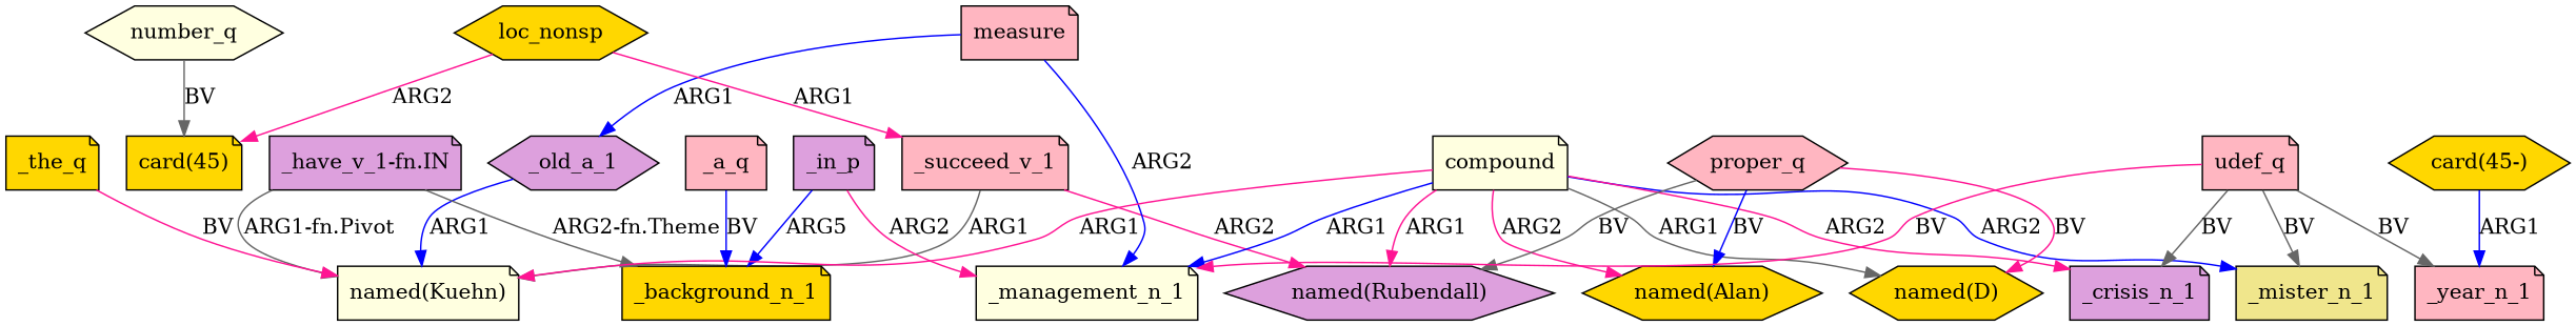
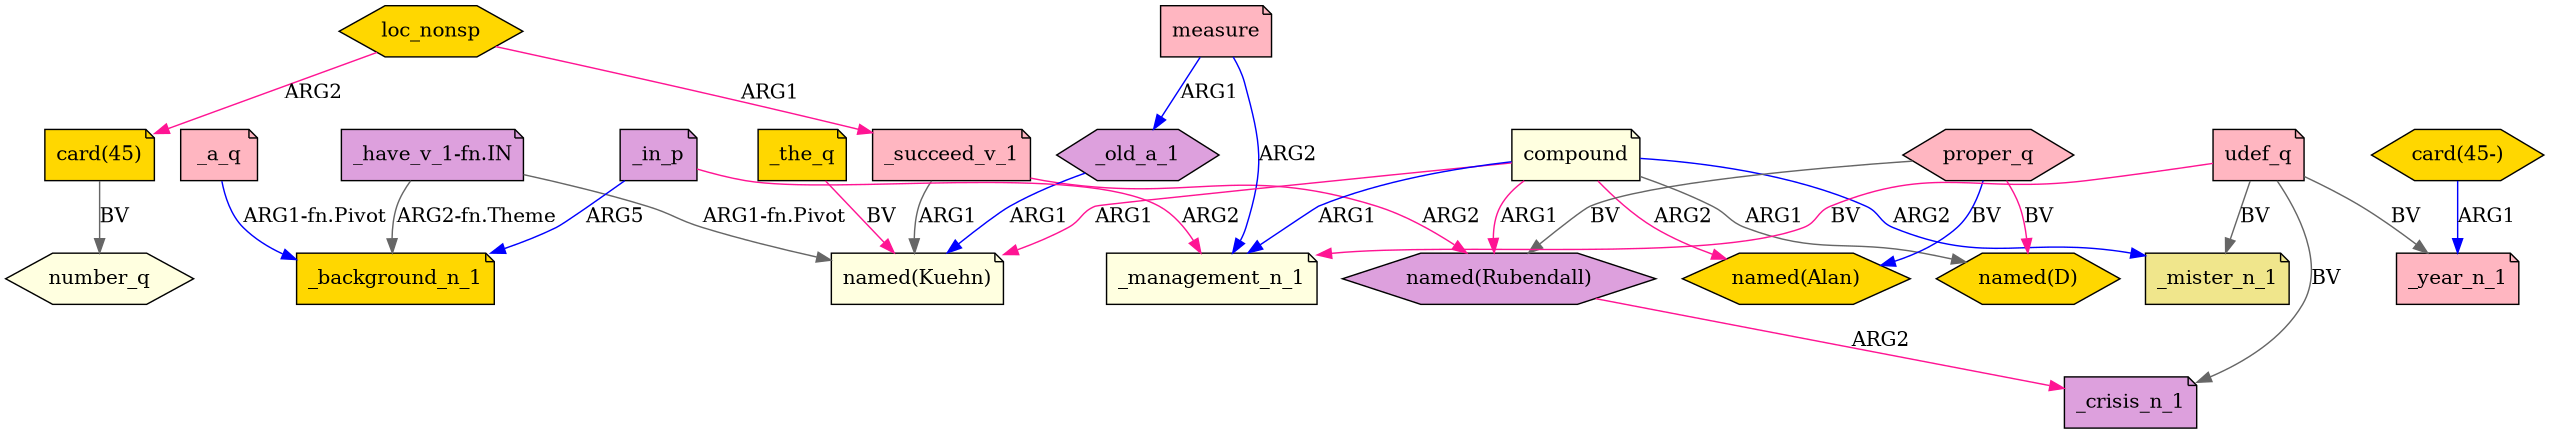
  digraph {
    node [fillcolor=gold shape=note style=filled]
    edge [color=deeppink]
    _succeed_v_1 [fillcolor=lightpink]
    "named(Kuehn)" [fillcolor=lightyellow]
    "named(Rubendall)" [fillcolor=plum shape=hexagon]
    measure [fillcolor=lightpink]
    _old_a_1 [fillcolor=plum shape=hexagon]
    _management_n_1 [fillcolor=lightyellow]
    _year_n_1 [fillcolor=lightpink]
    loc_nonsp [shape=hexagon]
    "card(45)"
    "card(45-)" [shape=hexagon]
    "_have_v_1-fn.IN" [fillcolor=plum]
    _background_n_1
    _in_p [fillcolor=plum]
    compound [fillcolor=lightyellow]
    _mister_n_1 [fillcolor=khaki]
    "named(Alan)" [shape=hexagon]
    _crisis_n_1 [fillcolor=plum]
    "named(D)" [shape=hexagon]
    proper_q [fillcolor=lightpink shape=hexagon]
    udef_q [fillcolor=lightpink]
    _the_q
    number_q [fillcolor=lightyellow shape=hexagon]
    _a_q [fillcolor=lightpink]
    _succeed_v_1 -> "named(Kuehn)" [color=gray40 label=ARG1]
    _succeed_v_1 -> "named(Rubendall)" [label=ARG2]
    measure -> _old_a_1 [color=blue label=ARG1]
    measure -> _management_n_1 [color=blue label=ARG2]
    _old_a_1 -> "named(Kuehn)" [color=blue label=ARG1]
    loc_nonsp -> _succeed_v_1 [label=ARG1]
    loc_nonsp -> "card(45)" [label=ARG2]
    "card(45-)" -> _year_n_1 [color=blue label=ARG1]
    "_have_v_1-fn.IN" -> "named(Kuehn)" [color=gray40 label="ARG1-fn.Pivot"]
    "_have_v_1-fn.IN" -> _background_n_1 [color=gray40 label="ARG2-fn.Theme"]
    _in_p -> _management_n_1 [label=ARG2]
    _in_p -> _background_n_1 [color=blue label=ARG5]
    compound -> "named(Kuehn)" [label=ARG1]
    compound -> "named(Rubendall)" [label=ARG1]
    compound -> _management_n_1 [color=blue label=ARG1]
    compound -> _mister_n_1 [color=blue label=ARG2]
    compound -> "named(Alan)" [label=ARG2]
-   compound -> _crisis_n_1 [label=ARG2]
+   "named(Rubendall)" -> _crisis_n_1 [label=ARG2]
    compound -> "named(D)" [color=gray40 label=ARG1]
    proper_q -> "named(Rubendall)" [color=gray40 label=BV]
    proper_q -> "named(Alan)" [color=blue label=BV]
    proper_q -> "named(D)" [label=BV]
    udef_q -> _management_n_1 [label=BV]
    udef_q -> _year_n_1 [color=gray40 label=BV]
    udef_q -> _mister_n_1 [color=gray40 label=BV]
    udef_q -> _crisis_n_1 [color=gray40 label=BV]
    _the_q -> "named(Kuehn)" [label=BV]
-   number_q -> "card(45)" [color=gray40 label=BV]
-   _a_q -> _background_n_1 [color=blue label=BV]
+   "card(45)" -> number_q [color=gray40 label=BV]
+   _a_q -> _background_n_1 [color=blue label="ARG1-fn.Pivot"]
  }
